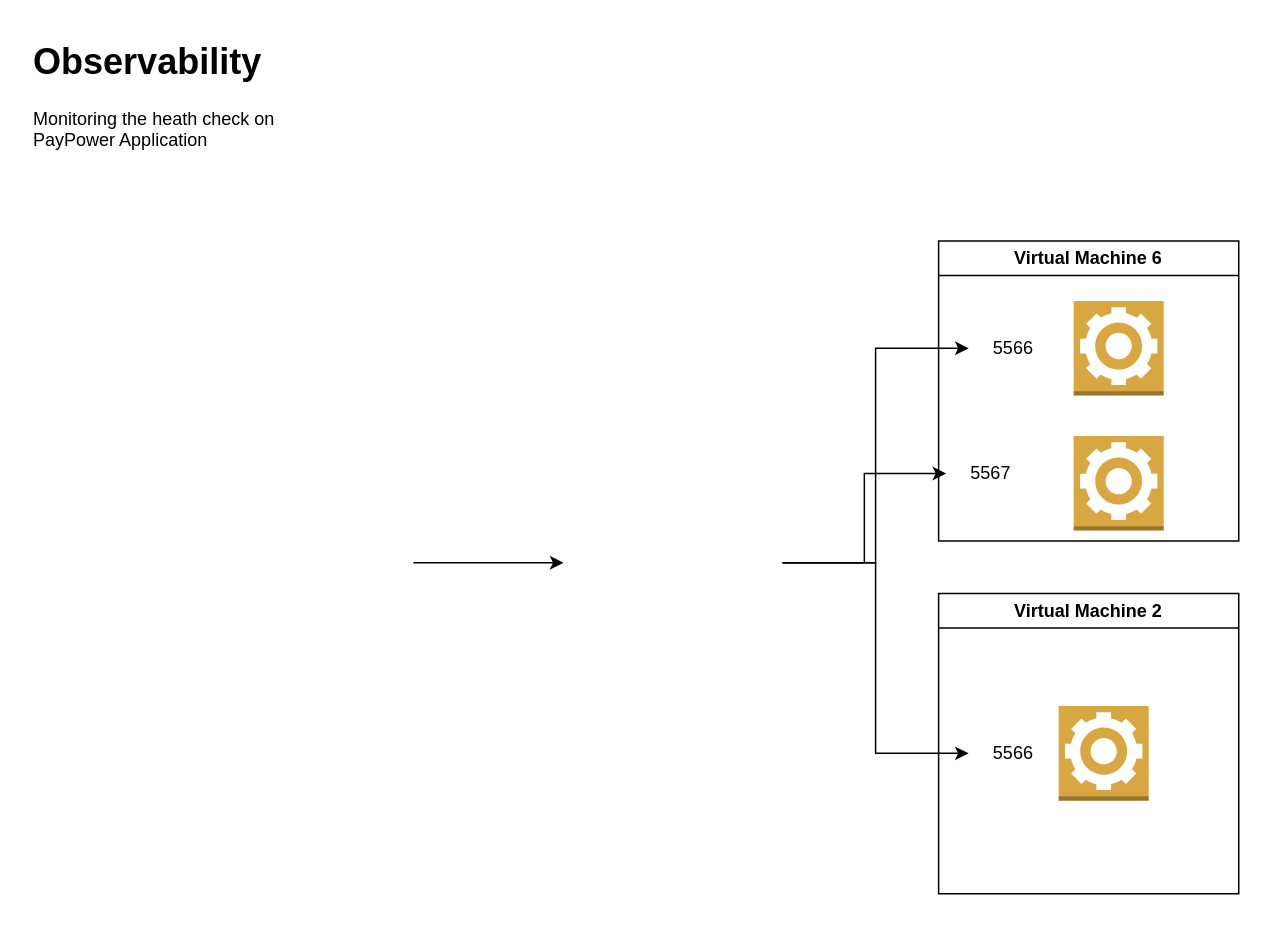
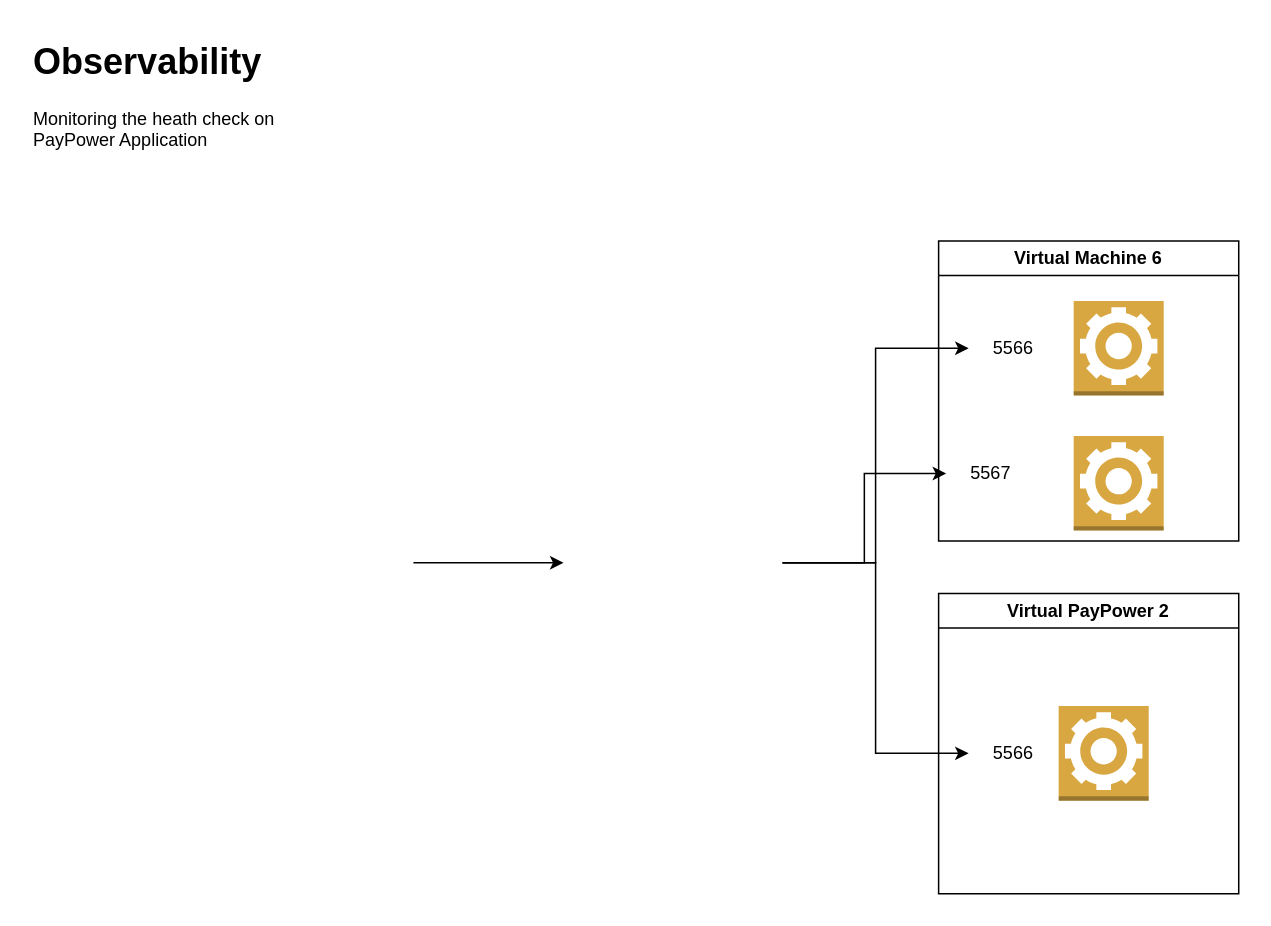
  <mxCell id="0" />
  <mxCell id="1" parent="0" />
  <mxCell id="2" style="edgeStyle=orthogonalEdgeStyle;rounded=0;orthogonalLoop=1;jettySize=auto;html=1;" parent="1" source="3" target="7" edge="1"><mxGeometry relative="1" as="geometry" /></mxCell>
  <mxCell id="3" value="" style="shape=image;verticalLabelPosition=bottom;labelBackgroundColor=default;verticalAlign=top;aspect=fixed;imageAspect=0;image=https://www.gocache.com.br/wp-content/uploads/2021/09/datadog-o-que-e.png;" parent="1" vertex="1"><mxGeometry x="105" y="330" width="170" height="88.92" as="geometry" /></mxCell>
  <mxCell id="4" style="edgeStyle=orthogonalEdgeStyle;rounded=0;orthogonalLoop=1;jettySize=auto;html=1;entryX=0;entryY=0.5;entryDx=0;entryDy=0;" parent="1" source="7" target="11" edge="1"><mxGeometry relative="1" as="geometry" /></mxCell>
  <mxCell id="5" style="edgeStyle=orthogonalEdgeStyle;rounded=0;orthogonalLoop=1;jettySize=auto;html=1;" parent="1" source="7" target="12" edge="1"><mxGeometry relative="1" as="geometry" /></mxCell>
  <mxCell id="6" style="edgeStyle=orthogonalEdgeStyle;rounded=0;orthogonalLoop=1;jettySize=auto;html=1;entryX=0;entryY=0.5;entryDx=0;entryDy=0;" parent="1" source="7" target="15" edge="1"><mxGeometry relative="1" as="geometry" /></mxCell>
  <mxCell id="7" value="" style="shape=image;verticalLabelPosition=bottom;labelBackgroundColor=default;verticalAlign=top;aspect=fixed;imageAspect=0;image=https://www.australtech.net/wp-content/uploads/2019/04/docker_facebook_share.png;" parent="1" vertex="1"><mxGeometry x="375" y="312.1" width="146" height="124.71" as="geometry" /></mxCell>
  <mxCell id="8" value="" style="outlineConnect=0;dashed=0;verticalLabelPosition=bottom;verticalAlign=top;align=center;html=1;shape=mxgraph.aws3.worker;fillColor=#D9A741;gradientColor=none;" parent="1" vertex="1"><mxGeometry x="715" y="290" width="60" height="63" as="geometry" /></mxCell>
  <mxCell id="9" value="Virtual Machine 6" style="swimlane;whiteSpace=wrap;html=1;" parent="1" vertex="1"><mxGeometry x="625" y="160" width="200" height="200" as="geometry" /></mxCell>
  <mxCell id="10" value="" style="outlineConnect=0;dashed=0;verticalLabelPosition=bottom;verticalAlign=top;align=center;html=1;shape=mxgraph.aws3.worker;fillColor=#D9A741;gradientColor=none;" parent="9" vertex="1"><mxGeometry x="90" y="40" width="60" height="63" as="geometry" /></mxCell>
  <mxCell id="11" value="5566" style="text;html=1;align=center;verticalAlign=middle;whiteSpace=wrap;rounded=0;" parent="9" vertex="1"><mxGeometry x="20" y="56.5" width="60" height="30" as="geometry" /></mxCell>
  <mxCell id="12" value="5567" style="text;html=1;align=center;verticalAlign=middle;whiteSpace=wrap;rounded=0;" parent="9" vertex="1"><mxGeometry x="5" y="140" width="60" height="30" as="geometry" /></mxCell>
- <mxCell id="13" value="Virtual Machine 2" style="swimlane;whiteSpace=wrap;html=1;" parent="1" vertex="1"><mxGeometry x="625" y="395" width="200" height="200" as="geometry" /></mxCell>
+ <mxCell id="13" value="Virtual PayPower 2" style="swimlane;whiteSpace=wrap;html=1;" parent="1" vertex="1"><mxGeometry x="625" y="395" width="200" height="200" as="geometry" /></mxCell>
  <mxCell id="14" value="" style="outlineConnect=0;dashed=0;verticalLabelPosition=bottom;verticalAlign=top;align=center;html=1;shape=mxgraph.aws3.worker;fillColor=#D9A741;gradientColor=none;" parent="13" vertex="1"><mxGeometry x="80" y="75" width="60" height="63" as="geometry" /></mxCell>
  <mxCell id="15" value="5566" style="text;html=1;align=center;verticalAlign=middle;whiteSpace=wrap;rounded=0;" parent="13" vertex="1"><mxGeometry x="20" y="91.5" width="60" height="30" as="geometry" /></mxCell>
  <mxCell id="16" value="&lt;h1 style=&quot;margin-top: 0px;&quot;&gt;Observability&lt;/h1&gt;&lt;p&gt;Monitoring the heath check on PayPower Application&lt;br&gt;&lt;/p&gt;" style="text;html=1;whiteSpace=wrap;overflow=hidden;rounded=0;" parent="1" vertex="1"><mxGeometry x="20" y="20" width="180" height="120" as="geometry" /></mxCell>
